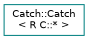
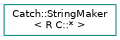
  digraph {
    rankdir=LR
-   n1 [color=teal fillcolor=white fontname=Helvetica fontsize=10 height=0.2 label="Catch::Catch\l\< R C::* \>" shape=record style=filled width=0.4]
+   n1 [color=teal fillcolor=white fontname=Helvetica fontsize=10 height=0.2 label="Catch::StringMaker\l\< R C::* \>" shape=record style=filled width=0.4]
  }
